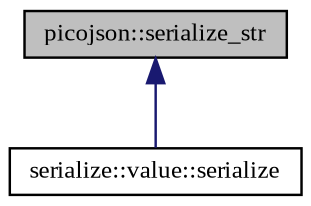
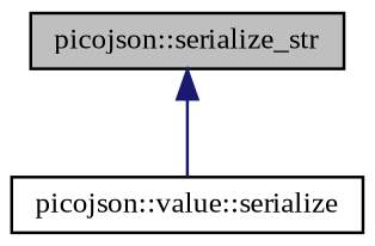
  digraph {
    rankdir=TB
    fontname="Liberation Serif"
    node [color=black fontname="Liberation Serif" fontsize=10 shape=record style=filled]
    n1 [fillcolor=grey75 fontcolor=black height=0.2 label="picojson::serialize_str" width=0.4]
-   n2 [fillcolor=white height=0.2 label="serialize::value::serialize" width=0.4]
+   n2 [fillcolor=white height=0.2 label="picojson::value::serialize" width=0.4]
    n1 -> n2 [color=midnightblue dir=back fontname="Liberation Serif" fontsize=10 labelfontname=Helvetica labelfontsize=10 style=solid]
  }
